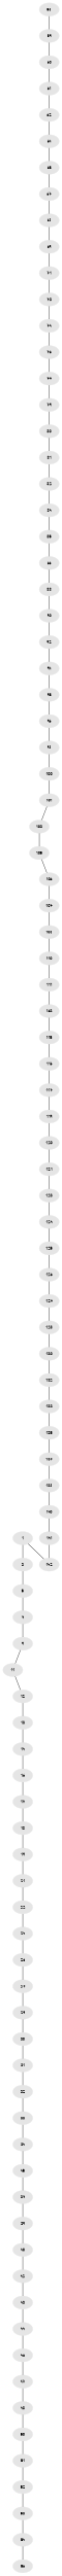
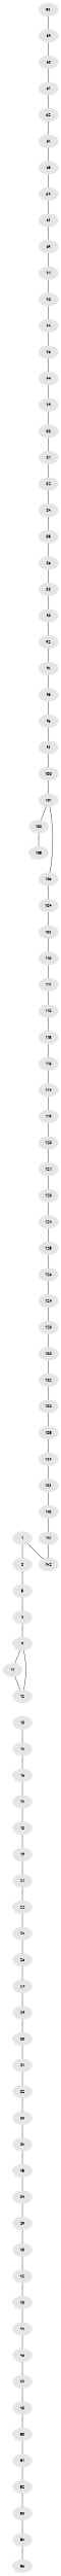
  graph {
    fontname="Patrick Hand"
    node [color=gray90 fontname="Patrick Hand" style=filled]
    edge [fontname="Patrick Hand"]
    1 [super="+2"]
    3 [super="+4"]
    142 [super="+143"]
    5 [super="+6"]
    7 [super="+8"]
    9 [super="+10"]
    11
    12
    13
    14 [super="+15"]
    16
    17
    18
    19 [super="+20"]
    21
    22 [super="+23"]
    24 [super="+25"]
    26
    27 [super="+28"]
    29
    30
    31
    32
    33
    34
    n26 [label=45 super="+36"]
    37 [super="+38"]
    39
    40 [super="+41"]
    42
    43
    44 [super="+45"]
    46
    47
    48 [super="+49"]
    50
    51
    52
    53
    54 [super="+55"]
    56 [super="+57"]
    58
    59
    60
    61
    62 [super="+63"]
    64
    65 [super="+66"]
    67
    68
    69 [super="+70"]
    71 [super="+72"]
    73
    74 [super="+75"]
    76
    77 [super="+78"]
    79
    80
    81
    82 [super="+83"]
    84
    85
-   86 [super="+87" label=66]
+   86 [super="+87"]
    88 [super="+89"]
    90 [super="+91"]
    92 [super="+93"]
    94
    95
    96 [super="+97"]
    98 [super="+99"]
    100
    101 [super="+102"]
    103 [super="+104"]
    105
    106
    107
    108 [super="+109"]
    110
    111 [super="+112"]
-   113 [super="+114" label=163]
+   113 [super="+114"]
    115
    116
    117 [super="+118"]
    119
    120
    121 [super="+122"]
    123
    124
    125
    126
    127
    128 [super="+129"]
    130 [super="+131"]
    132
    133 [super="+134"]
    135 [super="+136"]
    137
    138 [super="+139"]
    140
    141
    1 -- 3
    1 -- 142
    3 -- 5
    5 -- 7
    7 -- 9
    9 -- 11
    11 -- 12
-   12 -- 13
+   12 -- 9
    13 -- 14
    14 -- 16
    16 -- 17
    17 -- 18
    18 -- 19
    19 -- 21
    21 -- 22
    22 -- 24
    24 -- 26
    26 -- 27
    27 -- 29
    29 -- 30
    30 -- 31
    31 -- 32
    32 -- 33
    33 -- 34
    34 -- n26
    n26 -- 37
    37 -- 39
    39 -- 40
    40 -- 42
    42 -- 43
    43 -- 44
    44 -- 46
    46 -- 47
    47 -- 48
    48 -- 50
    50 -- 51
    51 -- 52
    52 -- 53
    53 -- 54
    54 -- 56
    58 -- 59
    59 -- 60
    60 -- 61
    61 -- 62
    62 -- 64
    64 -- 65
    65 -- 67
    67 -- 68
    68 -- 69
    69 -- 71
    71 -- 73
    73 -- 74
    74 -- 76
    76 -- 77
    77 -- 79
    79 -- 80
    80 -- 81
    81 -- 82
    82 -- 84
    84 -- 85
    85 -- 86
    86 -- 88
    88 -- 90
    90 -- 92
    92 -- 94
    94 -- 95
    95 -- 96
    96 -- 98
    98 -- 100
    100 -- 101
    101 -- 103
    103 -- 105
-   105 -- 106
+   101 -- 106
    106 -- 107
    107 -- 108
    108 -- 110
    110 -- 111
    111 -- 113
    113 -- 115
    115 -- 116
    116 -- 117
    117 -- 119
    119 -- 120
    120 -- 121
    121 -- 123
    123 -- 124
    124 -- 125
    125 -- 126
    126 -- 127
    127 -- 128
    128 -- 130
    130 -- 132
    132 -- 133
    133 -- 135
    135 -- 137
    137 -- 138
    138 -- 140
    140 -- 141
    141 -- 142
  }
